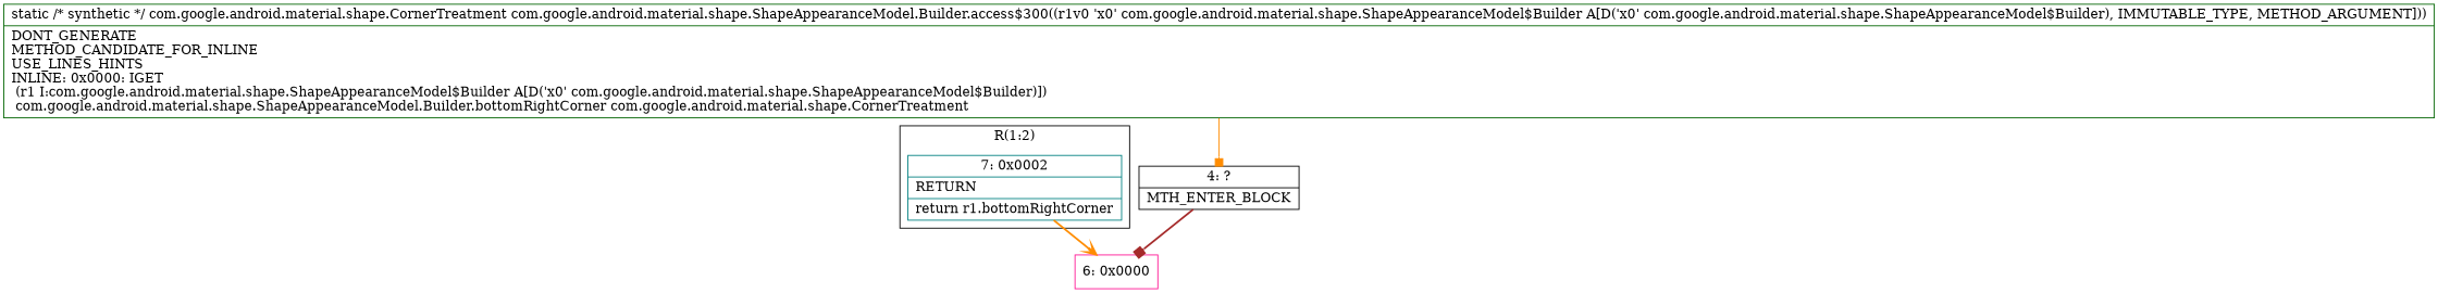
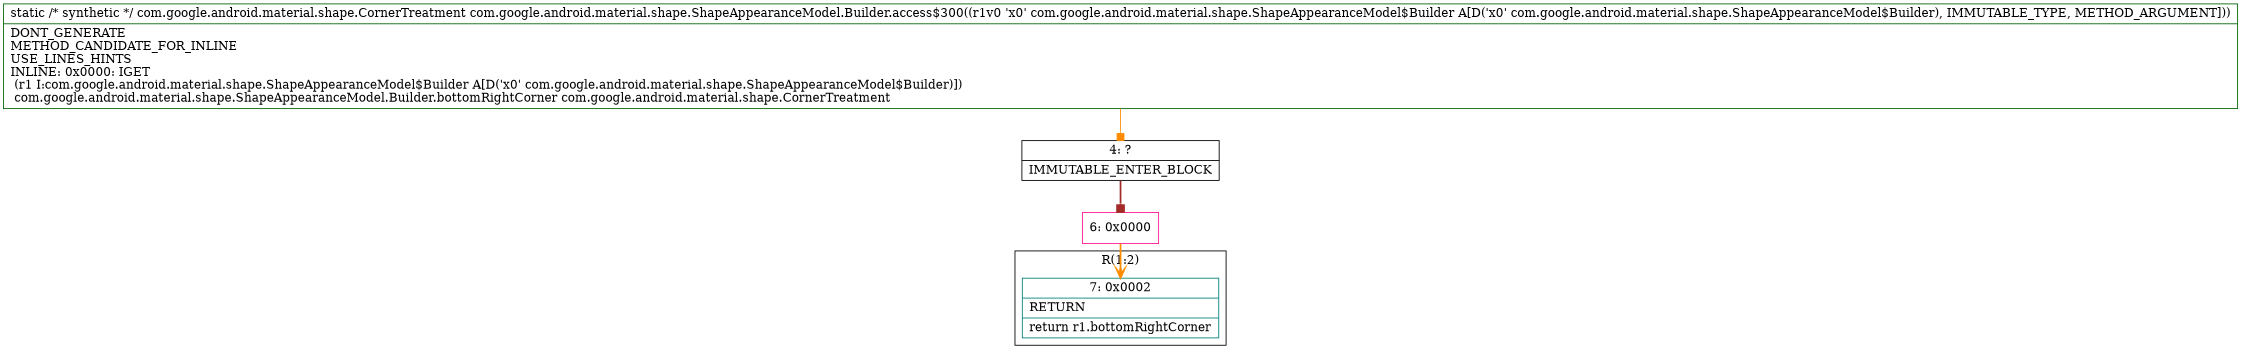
  digraph {
    node [shape=record]
    edge [arrowhead=box color=darkorange style=bold]
    n1 [color=teal label="{7\:\ 0x0002|RETURN\l|return r1.bottomRightCorner\l}"]
-   n2 [color=black label="{4\:\ ?|MTH_ENTER_BLOCK\l}"]
+   n2 [color=black label="{4\:\ ?|IMMUTABLE_ENTER_BLOCK\l}"]
    n3 [color=deeppink label="{6\:\ 0x0000}"]
    n4 [color=darkgreen label="{static \/* synthetic *\/ com.google.android.material.shape.CornerTreatment com.google.android.material.shape.ShapeAppearanceModel.Builder.access$300((r1v0 'x0' com.google.android.material.shape.ShapeAppearanceModel$Builder A[D('x0' com.google.android.material.shape.ShapeAppearanceModel$Builder), IMMUTABLE_TYPE, METHOD_ARGUMENT]))  | DONT_GENERATE\lMETHOD_CANDIDATE_FOR_INLINE\lUSE_LINES_HINTS\lINLINE: 0x0000: IGET  \l  (r1 I:com.google.android.material.shape.ShapeAppearanceModel$Builder A[D('x0' com.google.android.material.shape.ShapeAppearanceModel$Builder)])\l com.google.android.material.shape.ShapeAppearanceModel.Builder.bottomRightCorner com.google.android.material.shape.CornerTreatment\l}"]
    subgraph cluster_1 {
      label="R(1:2)"
      n1
    }
    n2 -> n3 [color=brown]
-   n1 -> n3 [arrowhead=vee]
+   n3 -> n1 [arrowhead=vee]
    n4 -> n2 [style=solid]
  }
